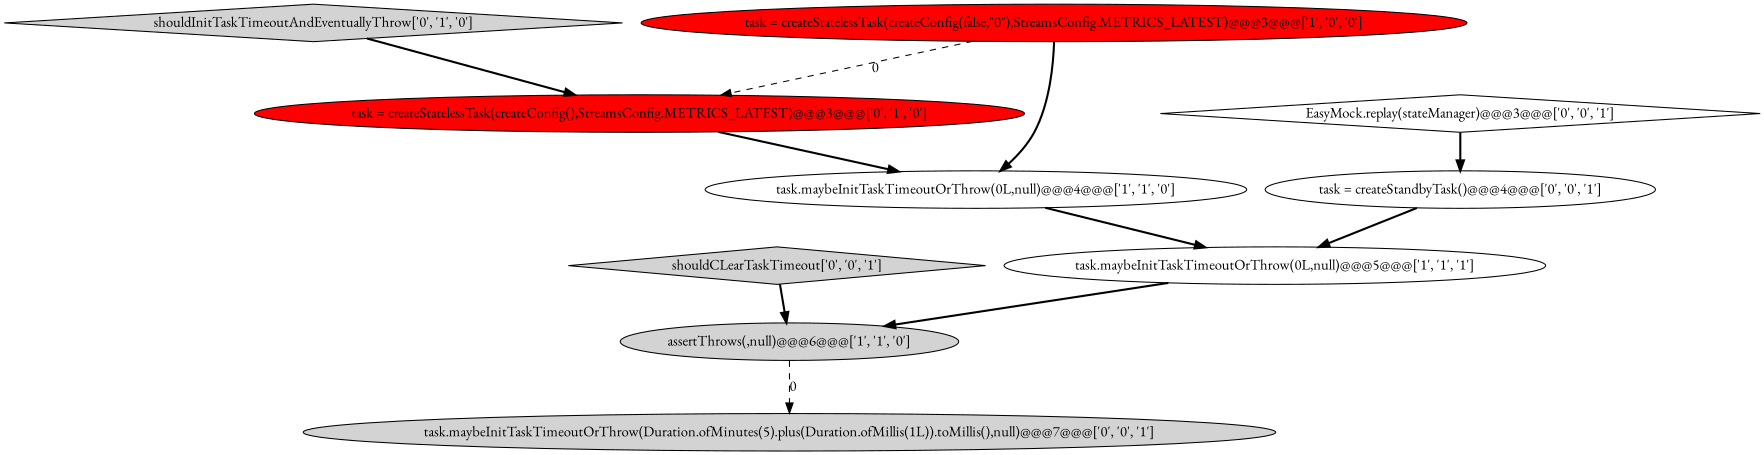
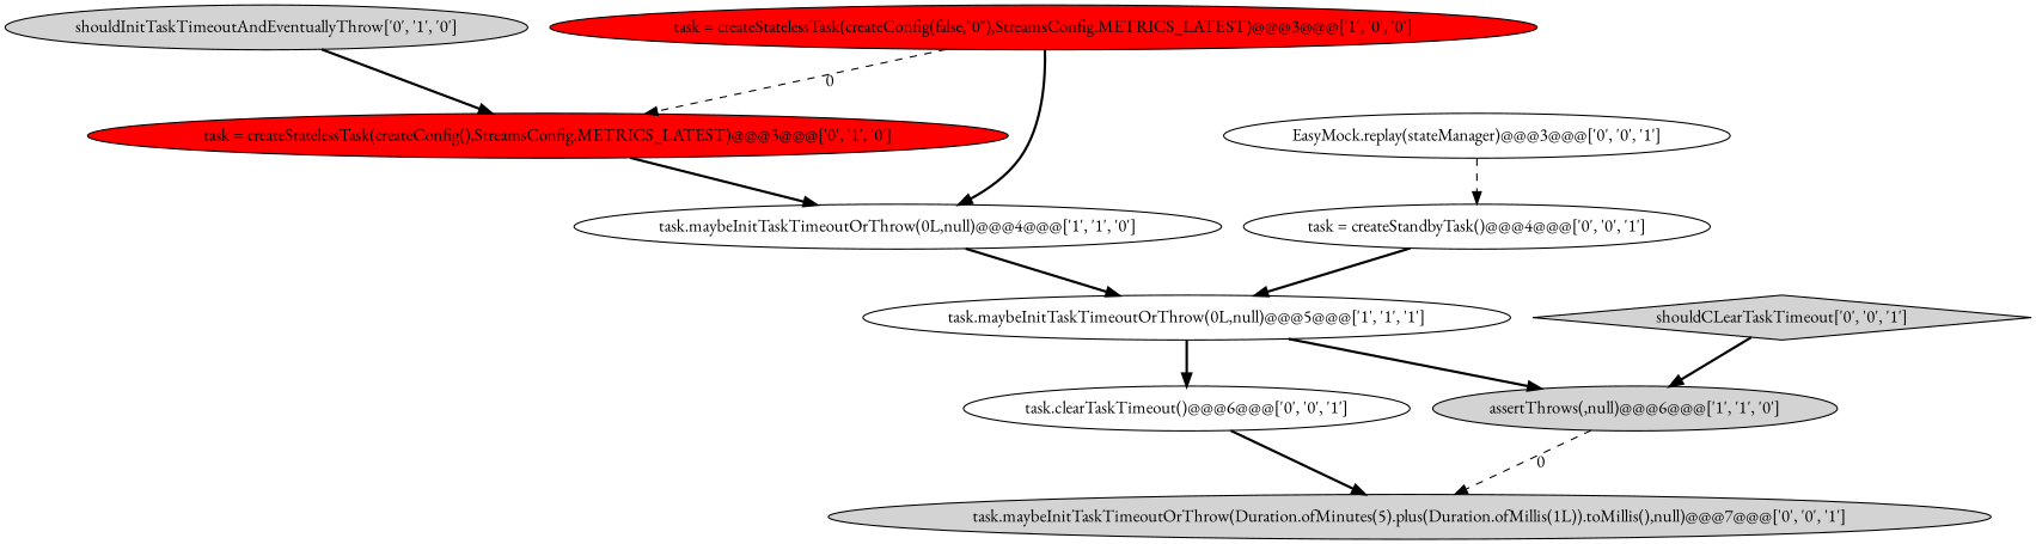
  digraph {
    fontname="EB Garamond"
    node [fillcolor=white fontname="EB Garamond" shape=ellipse style=filled]
    edge [fontname="EB Garamond" style=bold]
    n1 [fillcolor=lightgray label="assertThrows(,null)@@@6@@@['1', '1', '0']"]
    n2 [fillcolor=lightgray label="task.maybeInitTaskTimeoutOrThrow(Duration.ofMinutes(5).plus(Duration.ofMillis(1L)).toMillis(),null)@@@7@@@['0', '0', '1']"]
-   n3 [fillcolor=lightgray label="shouldInitTaskTimeoutAndEventuallyThrow['0', '1', '0']" shape=diamond]
+   n3 [fillcolor=lightgray label="shouldInitTaskTimeoutAndEventuallyThrow['0', '1', '0']"]
    n4 [fillcolor=red label="task = createStatelessTask(createConfig(),StreamsConfig.METRICS_LATEST)@@@3@@@['0', '1', '0']"]
    n5 [label="task.maybeInitTaskTimeoutOrThrow(0L,null)@@@4@@@['1', '1', '0']"]
+   n6 [label="task.clearTaskTimeout()@@@6@@@['0', '0', '1']"]
    n7 [fillcolor=lightgray label="shouldCLearTaskTimeout['0', '0', '1']" shape=diamond]
-   n8 [label="EasyMock.replay(stateManager)@@@3@@@['0', '0', '1']" shape=diamond]
+   n8 [label="EasyMock.replay(stateManager)@@@3@@@['0', '0', '1']"]
    n9 [label="task = createStandbyTask()@@@4@@@['0', '0', '1']"]
    n10 [label="task.maybeInitTaskTimeoutOrThrow(0L,null)@@@5@@@['1', '1', '1']"]
    n11 [fillcolor=red label="task = createStatelessTask(createConfig(false,\"0\"),StreamsConfig.METRICS_LATEST)@@@3@@@['1', '0', '0']"]
    n1 -> n2 [label=0 style=dashed]
    n3 -> n4
    n4 -> n5
    n5 -> n10
+   n6 -> n2
    n7 -> n1
-   n8 -> n9
+   n8 -> n9 [style=dashed]
    n9 -> n10
    n10 -> n1
+   n10 -> n6
    n11 -> n4 [label=0 style=dashed]
    n11 -> n5
  }
